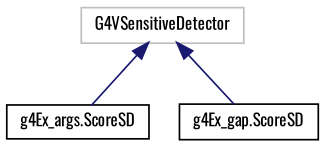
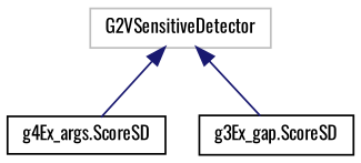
  digraph {
    fontname=Oswald
    rankdir=TB
    node [color=black fillcolor=white fontname=Oswald fontsize=10 shape=record style=filled]
    edge [color=midnightblue dir=back fontname=Oswald fontsize=10 labelfontname=Helvetica labelfontsize=10 style=solid]
-   n1 [color=grey75 height=0.2 label=G4VSensitiveDetector width=0.4]
+   n1 [color=grey75 height=0.2 label=G2VSensitiveDetector width=0.4]
    n2 [height=0.2 label="g4Ex_args.ScoreSD" width=0.4]
-   n3 [height=0.2 label="g4Ex_gap.ScoreSD" width=0.4]
+   n3 [height=0.2 label="g3Ex_gap.ScoreSD" width=0.4]
    n1 -> n2
    n1 -> n3
  }
